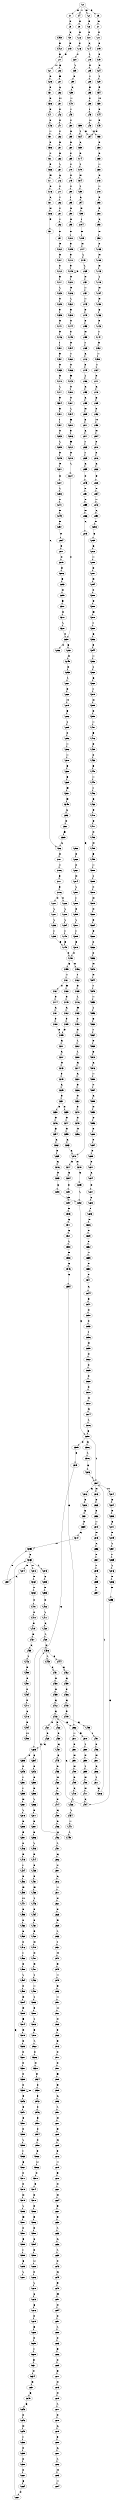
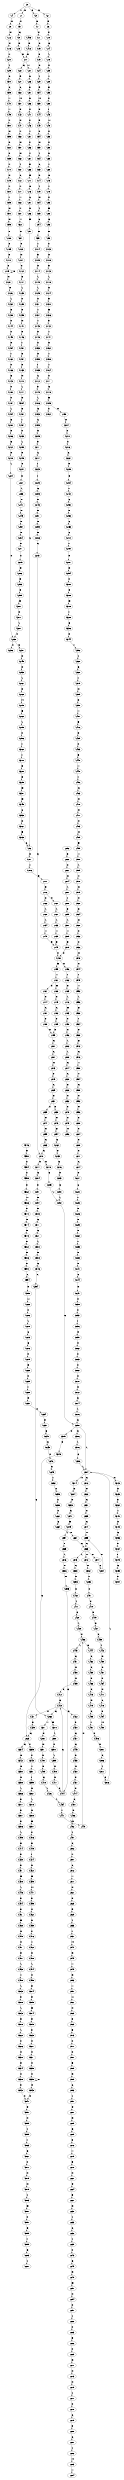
  strict digraph {
    S0
    S1
    S2
    S3
    S4
    S5
    S6
    S7
    S8
    S9
    S10
    S11
    S12
    S13
    S14
    S15
    S16
    S17
    S18
    S19
    S20
    S21
    S22
    S23
    S24
    S25
    S26
    S27
    S28
    S29
    S30
    S31
    S32
    S33
    S34
    S35
    S36
    S37
    S38
    S39
    S40
    S41
    S42
    S43
    S44
    S45
    S46
    S47
    S48
    S49
    S50
    S51
    S52
    S53
    S54
    S55
    S56
    S57
    S58
    S59
    S60
    S61
    S62
    S63
    S64
    S65
    S66
    S67
    S68
    S69
    S70
    S71
    S72
    S73
    S74
    S75
    S76
    S77
    S78
    S79
    S80
    S81
    S82
    S83
    S84
    S85
    S86
    S87
    S88
    S89
    S90
    S91
    S92
    S93
    S94
    S95
    S96
    S97
    S98
    S99
    S100
    S101
    S102
    S103
    S104
    S105
    S106
    S107
    S108
    S109
    S110
    S111
    S112
    S113
    S114
    S115
    S116
    S117
    S118
    S119
    S120
    S121
    S122
    S123
    S124
    S125
    S126
    S127
    S128
    S129
    S130
    S131
    S132
    S133
    S134
    S135
    S136
    S137
    S138
    S139
    S140
    S141
    S142
    S143
    S144
    S145
    S146
    S147
    S148
    S149
    S150
    S151
    S152
    S153
    S154
    S155
    S156
    S157
    S158
    S159
    S160
    S161
    S162
    S163
    S164
    S165
    S166
    S167
    S168
    S169
    S170
    S171
    S172
    S173
    S174
    S175
    S176
    S177
    S178
    S179
    S180
    S181
    S182
    S183
    n185 [label=S984]
    S185
    S186
    S187
    S188
    S189
    S190
    S191
    S192
    S193
    S194
    S195
    S196
    S197
    S198
    S199
    S200
    S201
    S202
    S203
    S204
    S205
    S206
    S207
    S208
    S209
    S210
    S211
    S212
    S213
    S214
    S215
    S216
    S217
    S218
    S219
    S220
    S221
    S222
    S223
    S224
    S225
    S226
    S227
    S228
    S229
    S230
    S231
    S232
    S233
    S234
    S235
    S236
    S237
    S238
    S239
    S240
    S241
    S242
    S243
    S245
    S246
    S247
    S248
    S249
    S250
    S251
    S253
    S254
    S255
    S256
    S257
    S258
    S259
    S252
    S260
    S261
    S262
    S263
    S264
    S265
    S266
    S267
    S268
    S269
    S270
    S271
    S272
    S273
    S274
    S275
    S276
    S277
    S278
    S279
    S280
    S281
    S282
    S283
    S284
    S285
    S286
    S287
    S288
    S289
    S290
    S291
    S292
    S293
    S294
    S295
    S296
    S297
    S298
    S299
    S300
    S301
    S302
    S303
    S304
    S305
    S306
    S307
    S308
    S309
    S310
    S311
    S312
    S313
    S314
    S315
    S316
    S317
    S318
    S319
    S320
    S321
    S322
    S323
    S324
    n325 [label=S825]
    S326
    S327
    S328
    S329
    S330
    S331
    S332
    S333
    S334
    S335
    S336
    S337
    S338
    S339
    S340
    S341
    S342
    S343
    S344
    S345
    S346
    S347
    S348
    S349
    S350
    S351
    S352
    S353
    S354
    S355
    S356
    S357
    S358
    S359
    S360
    S361
    S362
    S363
    S364
    S365
    S366
    S367
    S368
    S369
    S370
    S371
    S372
    S373
    S374
    S375
    S376
    S377
    S378
    S379
    S380
    S381
    S382
    S383
    S384
    S385
    S386
    S387
    S388
    S389
    S390
    S391
    S392
    S393
    S394
    S395
    S396
    S397
    S398
    S399
    S400
    S401
    S402
    S404
    S405
    S406
    S407
    S408
    S409
    S410
    S411
    S403
    S412
    S413
    S414
    S415
    S416
    S417
    S418
    S419
    S420
    S421
    S422
    S423
    S424
    S425
    S426
    S427
    S428
    S429
    S430
    S431
    S432
    S433
    S434
    S435
    S436
    S437
    S438
    S439
    S440
    S441
    S442
    S443
    S444
    S445
    S446
    S447
    S448
    S449
    S450
    S451
    S452
    S453
    S454
    S455
    S456
    S457
    S458
    S459
    S460
    S461
    S462
    S463
    S464
    S465
    S466
    S467
    S468
    S469
    S470
    S471
    S472
    S473
    S474
    S475
    S476
    S477
    S478
    S479
    S480
    S481
    S482
    S483
    S484
    S485
    S486
    S487
    S488
    S489
    S490
    S491
    S492
    S493
    S494
    S495
    S496
    S497
    S498
    S499
    S500
    S501
    S502
    S503
    S504
    S505
    S506
    S507
    S508
    S509
    S510
    S511
    S512
    S513
    S514
    S515
    S516
    S517
    S518
    S519
    S520
    S521
    S522
    S523
    S524
    S525
    S526
    S527
    S528
    S529
    S530
    S531
    S532
    S533
    S534
    S535
    S536
    S537
    S538
    S539
    S540
    S541
    S542
    S543
    S544
    S545
    S546
    S547
    S548
    S549
    S550
    S551
    S552
    S553
    S554
    S555
    S556
    S557
    S558
    S559
    S560
    S561
    S562
    S563
    S564
    S565
    S566
    S567
    S568
    S569
    S570
    S571
    S572
    S573
    S574
    S575
    S576
    S577
    S578
    S579
    S580
    S581
    S582
    S583
    S584
    S585
    S586
    S587
    S588
    S589
    S590
    S591
    S592
    S593
    S594
    S595
    S596
    S597
    S598
    S599
    S600
    S601
    S602
    S603
    S604
    S605
    S606
    S607
    S608
    S609
    S610
    S611
    S612
    S613
    S614
    S615
    S616
    S617
    S618
    S619
    S620
    S621
    S622
    S623
    S624
    S625
    S626
    S627
    S628
    S629
    S630
    S631
    S632
    S633
    S634
    S635
    S636
    S637
    S638
    S639
    S640
    S641
    S642
    S643
    S644
    S645
    S646
    S647
    S648
    S649
    S650
    S651
    S652
    S653
    S654
    S655
    S656
    S657
    S658
    S659
    S660
    S661
    S662
    S663
    S664
    S665
    S666
    S667
    S668
    S669
    S670
    S671
    S672
    S673
    S674
    S675
    S676
    S677
    S678
    S679
    S680
    S681
    S682
    S683
    S684
    S0 -> S1 [label=K]
    S0 -> S2 [label=N]
    S0 -> S3 [label=P]
    S0 -> S4 [label=V]
    S1 -> S5 [label=L]
    S2 -> S6 [label=F]
    S3 -> S7 [label=Q]
    S4 -> S8 [label=K]
    S5 -> S9 [label=G]
    S6 -> S10 [label=A]
    S7 -> S11 [label=A]
    S8 -> S12 [label=K]
    S9 -> S13 [label=R]
    S10 -> S14 [label=G]
    S11 -> S15 [label=Q]
    S12 -> S16 [label=A]
    S13 -> S17 [label=R]
    S14 -> S18 [label=S]
    S15 -> S19 [label=P]
    S16 -> S20 [label=Y]
    S17 -> S21 [label=W]
    S17 -> S22 [label=G]
    S18 -> S23 [label=A]
    S19 -> S24 [label=Q]
    S20 -> S25 [label=S]
    S21 -> S26 [label=D]
    S22 -> S27 [label=E]
    S23 -> S28 [label=V]
    S24 -> S29 [label=S]
    S25 -> S30 [label=Q]
    S26 -> S31 [label=P]
    S27 -> S32 [label=C]
    S28 -> S33 [label=F]
    S29 -> S34 [label=E]
    S30 -> S35 [label=G]
    S31 -> S36 [label=D]
    S32 -> S37 [label=M]
    S33 -> S38 [label=L]
    S34 -> S39 [label=M]
    S35 -> S40 [label=V]
    S36 -> S41 [label=T]
    S37 -> S42 [label=T]
    S38 -> S43 [label=I]
    S39 -> S44 [label=T]
    S40 -> S45 [label=V]
    S41 -> S46 [label=L]
    S42 -> S47 [label=A]
    S43 -> S48 [label=W]
    S44 -> S49 [label=F]
    S45 -> S50 [label=Y]
    S46 -> S51 [label=V]
    S47 -> S52 [label=Y]
    S48 -> S53 [label=T]
    S49 -> S54 [label=L]
    S50 -> S55 [label=K]
    S51 -> S56 [label=L]
    S52 -> S57 [label=N]
    S53 -> S58 [label=T]
-   S59 -> S54 [label=N]
+   S54 -> S59 [label=N]
    S55 -> S60 [label=D]
    S56 -> S61 [label=Y]
    S57 -> S62 [label=N]
    S58 -> S63 [label=D]
    S59 -> S64 [label=S]
    S60 -> S65 [label=L]
    S61 -> S66 [label=F]
    S62 -> S67 [label=S]
    S63 -> S68 [label=V]
    S64 -> S69 [label=C]
    S65 -> S70 [label=Y]
    S66 -> S71 [label=H]
    S67 -> S72 [label=C]
    S68 -> S73 [label=Q]
    S69 -> S74 [label=D]
    S70 -> S75 [label=A]
    S71 -> S76 [label=Q]
    S72 -> S77 [label=Y]
    S73 -> S78 [label=V]
    S74 -> S79 [label=S]
    S75 -> S80 [label=Y]
    S76 -> S81 [label=C]
    S77 -> S82 [label=V]
    S78 -> S83 [label=T]
    S79 -> S84 [label=N]
    S80 -> S85 [label=I]
    S81 -> S86 [label=K]
    S82 -> S87 [label=Y]
    S83 -> S88 [label=E]
    S84 -> S89 [label=S]
    S85 -> S90 [label=K]
    S86 -> S91 [label=E]
    S87 -> S92 [label=V]
    S88 -> S93 [label=G]
    S89 -> S94 [label=C]
    S90 -> S95 [label=K]
    S91 -> S96 [label=C]
    S92 -> S97 [label=P]
    S93 -> S98 [label=R]
    S94 -> S99 [label=R]
    S95 -> S100 [label=P]
    S96 -> S101 [label=K]
    S97 -> S102 [label=Q]
    S98 -> S103 [label=L]
    S99 -> S104 [label=I]
    S100 -> S105 [label=P]
    S101 -> S106 [label=V]
    S102 -> S107 [label=N]
    S103 -> S108 [label=K]
    S104 -> S109 [label=F]
    S105 -> S110 [label=P]
    S106 -> S111 [label=F]
    S107 -> S112 [label=L]
    S108 -> S113 [label=R]
    S109 -> S114 [label=K]
    S110 -> S115 [label=P]
    S111 -> S116 [label=R]
    S112 -> S117 [label=F]
    S113 -> S118 [label=S]
    S114 -> S119 [label=S]
    S115 -> S115 [label=P]
    S115 -> S120 [label=K]
    S116 -> S121 [label=A]
    S116 -> S122 [label=T]
    S117 -> S123 [label=S]
    S118 -> S124 [label=N]
    S119 -> S125 [label=S]
    S120 -> S126 [label=Q]
    S121 -> S127 [label=S]
    S122 -> S128 [label=S]
    S123 -> S129 [label=T]
    S124 -> S130 [label=R]
    S125 -> S131 [label=A]
    S126 -> S132 [label=S]
    S127 -> S133 [label=S]
    S128 -> S134 [label=S]
    S129 -> S135 [label=P]
    S130 -> S136 [label=E]
    S131 -> S137 [label=V]
    S132 -> S138 [label=F]
    S133 -> S139 [label=V]
    S134 -> S140 [label=V]
    S135 -> S141 [label=N]
    S136 -> S142 [label=P]
    S137 -> S143 [label=V]
    S138 -> S144 [label=A]
    S139 -> S145 [label=F]
    S140 -> S145 [label=F]
    S141 -> S146 [label=D]
    S142 -> S147 [label=V]
    S143 -> S148 [label=D]
    S144 -> S149 [label=L]
    S145 -> S150 [label=T]
    S146 -> S151 [label=I]
    S147 -> S152 [label=N]
    S148 -> S153 [label=T]
    S149 -> S154 [label=K]
    S150 -> S155 [label=E]
    S150 -> S156 [label=K]
    S151 -> S157 [label=F]
    S152 -> S158 [label=V]
    S153 -> S159 [label=K]
    S154 -> S160 [label=V]
    S155 -> S161 [label=V]
    S156 -> S162 [label=I]
    S157 -> S163 [label=D]
    S158 -> S164 [label=V]
    S159 -> S165 [label=I]
    S160 -> S166 [label=A]
    S161 -> S167 [label=L]
    S161 -> S168 [label=H]
    S162 -> S169 [label=R]
    S163 -> S170 [label=N]
    S164 -> S171 [label=T]
    S165 -> S172 [label=C]
    S166 -> S173 [label=E]
    S167 -> S174 [label=T]
    S168 -> S175 [label=T]
    S169 -> S176 [label=S]
    S170 -> S177 [label=S]
    S171 -> S178 [label=G]
    S172 -> S179 [label=P]
    S173 -> S180 [label=A]
    S174 -> S181 [label=C]
    S175 -> S182 [label=C]
    S176 -> S183 [label=H]
    S177 -> n185 [label=R]
    S178 -> S185 [label=E]
    S179 -> S186 [label=S]
    S180 -> S187 [label=A]
    S181 -> S188 [label=P]
    S182 -> S189 [label=P]
    S183 -> S190 [label=L]
    n185 -> S191 [label=F]
    S185 -> S192 [label=L]
    S186 -> S193 [label=G]
    S187 -> S194 [label=S]
    S188 -> S195 [label=D]
    S189 -> S195 [label=D]
    S190 -> S196 [label=A]
    S191 -> S197 [label=I]
-   S192 -> S198 [label=M]
+   S185 -> S198 [label=M]
    S193 -> S199 [label=C]
    S194 -> S200 [label=E]
    S195 -> S201 [label=G]
    S196 -> S202 [label=S]
    S197 -> S203 [label=A]
    S198 -> S204 [label=K]
    S199 -> S205 [label=N]
    S200 -> S206 [label=P]
    S201 -> S207 [label=C]
    S202 -> S208 [label=S]
    S203 -> S209 [label=S]
    S204 -> S210 [label=L]
    S205 -> S211 [label=P]
    S206 -> S212 [label=E]
    S207 -> S213 [label=K]
    S208 -> S214 [label=G]
    S209 -> S215 [label=D]
    S210 -> S216 [label=L]
    S211 -> S217 [label=C]
    S212 -> S218 [label=K]
    S213 -> S219 [label=P]
    S214 -> S220 [label=C]
    S215 -> S221 [label=Q]
    S216 -> S222 [label=G]
    S217 -> S223 [label=I]
    S218 -> S224 [label=S]
    S219 -> S225 [label=C]
    S220 -> S226 [label=R]
    S221 -> S227 [label=N]
    S222 -> S228 [label=Q]
    S223 -> S229 [label=I]
    S224 -> S230 [label=L]
    S225 -> S231 [label=R]
    S226 -> S232 [label=A]
    S227 -> S233 [label=S]
    S228 -> S234 [label=Q]
    S229 -> S235 [label=G]
    S230 -> S236 [label=L]
    S230 -> S237 [label=G]
    S231 -> S238 [label=P]
    S231 -> S239 [label=L]
    S232 -> S240 [label=T]
    S233 -> S241 [label=Y]
    S234 -> S242 [label=V]
    S235 -> S243 [label=T]
    S237 -> S245 [label=K]
    S238 -> S246 [label=Q]
    S239 -> S247 [label=Q]
    S240 -> S248 [label=A]
    S241 -> S249 [label=R]
    S242 -> S250 [label=G]
    S243 -> S251 [label=F]
    S245 -> S253 [label=K]
    S246 -> S254 [label=E]
    S247 -> S255 [label=N]
    S248 -> S256 [label=M]
    S249 -> S257 [label=R]
    S250 -> S258 [label=E]
    S251 -> S259 [label=Q]
    S253 -> S261 [label=S]
    S254 -> S262 [label=G]
    S255 -> S263 [label=G]
    S257 -> S264 [label=K]
    S258 -> S265 [label=G]
    S259 -> S266 [label=N]
    S252 -> S260 [label=P]
    S260 -> S267 [label=L]
    S261 -> S268 [label=D]
    S262 -> S269 [label=D]
    S263 -> S270 [label=G]
    S264 -> S271 [label=P]
    S265 -> S272 [label=G]
    S266 -> S273 [label=G]
    S267 -> S274 [label=N]
    S268 -> S275 [label=M]
    S269 -> S276 [label=G]
    S270 -> S277 [label=N]
    S270 -> S278 [label=K]
    S271 -> S279 [label=L]
    S272 -> S280 [label=V]
    S273 -> S270 [label=G]
    S274 -> S281 [label=S]
    S275 -> S282 [label=E]
    S276 -> S283 [label=K]
    S277 -> S284 [label=G]
    S278 -> S285 [label=G]
    S279 -> S286 [label=R]
    S280 -> S287 [label=D]
    S281 -> S288 [label=I]
    S282 -> S289 [label=S]
    S283 -> S290 [label=G]
    S284 -> S291 [label=P]
    S285 -> S292 [label=S]
    S286 -> S293 [label=F]
    S287 -> S294 [label=R]
    S288 -> S295 [label=P]
    S289 -> S296 [label=L]
    S290 -> S292 [label=S]
    S291 -> S297 [label=K]
    S292 -> S298 [label=G]
    S293 -> S299 [label=Q]
    S294 -> S300 [label=L]
    S295 -> S301 [label=S]
    S296 -> S302 [label=V]
    S297 -> S303 [label=R]
    S298 -> S304 [label=S]
    S298 -> S305 [label=T]
    S298 -> S306 [label=G]
    S299 -> S307 [label=E]
    S300 -> S308 [label=Q]
    S301 -> S309 [label=V]
    S302 -> S310 [label=V]
    S303 -> S311 [label=G]
    S304 -> S312 [label=G]
    S304 -> S313 [label=K]
    S304 -> S314 [label=M]
    S305 -> S315 [label=P]
    S306 -> S316 [label=S]
    S307 -> S317 [label=K]
    S308 -> S318 [label=H]
    S309 -> S319 [label=F]
    S310 -> S320 [label=F]
    S311 -> S321 [label=G]
    S312 -> S322 [label=Q]
    S313 -> S323 [label=D]
    S314 -> S324 [label=R]
    S315 -> n325 [label=G]
    S316 -> S326 [label=G]
    S317 -> S327 [label=S]
    S318 -> S328 [label=I]
    S319 -> S150 [label=T]
    S320 -> S329 [label=F]
    S321 -> S330 [label=S]
    S322 -> S331 [label=G]
    S323 -> S332 [label=P]
    S324 -> S333 [label=K]
    n325 -> S334 [label=G]
    n325 -> S335 [label=L]
    S326 -> S304 [label=S]
    S327 -> S230 [label=L]
    S328 -> S336 [label=G]
    S329 -> S337 [label=H]
    S330 -> S338 [label=K]
    S331 -> S339 [label=A]
    S332 -> S340 [label=V]
    S333 -> S341 [label=G]
    S334 -> S342 [label=Q]
    S335 -> S343 [label=L]
    S336 -> S344 [label=P]
    S337 -> S345 [label=H]
    S338 -> S346 [label=G]
    S339 -> S347 [label=G]
    S340 -> S348 [label=K]
    S341 -> S349 [label=E]
    S342 -> S350 [label=Q]
    S343 -> S351 [label=V]
    S344 -> S352 [label=V]
    S345 -> S353 [label=C]
    S346 -> S354 [label=G]
    S347 -> S355 [label=W]
    S348 -> S356 [label=G]
    S349 -> S357 [label=S]
    S350 -> S358 [label=K]
    S351 -> S359 [label=I]
    S352 -> S360 [label=S]
    S353 -> S361 [label=K]
    S354 -> S362 [label=G]
    S355 -> S363 [label=G]
    S356 -> S364 [label=L]
    S357 -> S365 [label=I]
    S358 -> S366 [label=S]
    S359 -> S367 [label=N]
    S360 -> S368 [label=G]
    S361 -> S369 [label=E]
    S362 -> S370 [label=E]
    S362 -> S371 [label=V]
    S363 -> S372 [label=W]
    S363 -> S373 [label=S]
    S363 -> S374 [label=A]
    S364 -> S375 [label=I]
    S365 -> S376 [label=S]
    S366 -> S377 [label=P]
    S367 -> S378 [label=S]
    S368 -> S379 [label=I]
    S369 -> S96 [label=C]
    S370 -> S380 [label=S]
    S371 -> S381 [label=T]
    S372 -> S382 [label=A]
    S373 -> S383 [label=G]
    S374 -> S384 [label=G]
    S375 -> S385 [label=G]
    S376 -> S386 [label=F]
    S377 -> S387 [label=P]
    S378 -> S388 [label=K]
    S379 -> S389 [label=K]
    S380 -> S390 [label=A]
    S381 -> S391 [label=N]
    S382 -> S392 [label=Y]
    S383 -> S393 [label=A]
    S384 -> S355 [label=L]
    S385 -> S394 [label=L]
    S386 -> S395 [label=K]
    S387 -> S396 [label=P]
    S388 -> S397 [label=E]
    S389 -> S398 [label=D]
    S390 -> S399 [label=S]
    S391 -> S400 [label=K]
    S392 -> S401 [label=L]
    S393 -> S402 [label=K]
    S395 -> S404 [label=G]
    S396 -> S405 [label=S]
    S397 -> S406 [label=L]
    S398 -> S407 [label=V]
    S399 -> S408 [label=K]
    S400 -> S409 [label=D]
    S401 -> S410 [label=L]
    S402 -> S411 [label=S]
    S404 -> S413 [label=G]
    S405 -> S414 [label=R]
    S406 -> S415 [label=R]
    S407 -> S416 [label=E]
    S408 -> S417 [label=K]
    S409 -> S418 [label=G]
    S410 -> S419 [label=P]
    S411 -> S420 [label=G]
    S403 -> S412 [label=R]
    S412 -> S17 [label=R]
    S413 -> S362 [label=G]
    S413 -> S421 [label=T]
    S413 -> S422 [label=D]
    S414 -> S423 [label=P]
    S415 -> S424 [label=I]
    S416 -> S425 [label=D]
    S417 -> S404 [label=G]
    S418 -> S426 [label=S]
    S419 -> S427 [label=R]
    S420 -> S428 [label=S]
    S421 -> S429 [label=P]
    S422 -> S430 [label=P]
    S423 -> S431 [label=P]
    S424 -> S432 [label=D]
    S425 -> S433 [label=L]
    S426 -> S434 [label=S]
    S427 -> S435 [label=G]
    S428 -> S436 [label=A]
    S429 -> n325 [label=G]
    S430 -> S437 [label=G]
    S431 -> S438 [label=H]
    S432 -> S439 [label=H]
    S433 -> S440 [label=F]
    S434 -> S441 [label=V]
    S435 -> S442 [label=S]
    S436 -> S443 [label=S]
    S436 -> S444 [label=G]
    S437 -> S445 [label=G]
    S438 -> S446 [label=S]
    S439 -> S447 [label=M]
    S440 -> S448 [label=V]
    S441 -> S449 [label=S]
    S442 -> S450 [label=R]
    S443 -> S451 [label=G]
    S444 -> S452 [label=G]
    S445 -> S453 [label=D]
    S446 -> S454 [label=P]
    S447 -> S455 [label=P]
    S448 -> S456 [label=I]
    S449 -> S436 [label=A]
    S450 -> S457 [label=Q]
    S451 -> S458 [label=K]
    S452 -> S459 [label=G]
    S453 -> S460 [label=K]
    S454 -> S461 [label=P]
    S455 -> S462 [label=A]
    S456 -> S463 [label=G]
    S457 -> S464 [label=L]
    S458 -> S465 [label=K]
    S459 -> S466 [label=T]
    S460 -> S467 [label=T]
    S461 -> S468 [label=E]
    S462 -> S469 [label=D]
    S463 -> S470 [label=Q]
    S464 -> S471 [label=A]
    S465 -> S472 [label=G]
    S466 -> S473 [label=G]
    S467 -> S474 [label=T]
    S468 -> S475 [label=K]
    S469 -> S476 [label=L]
    S470 -> S477 [label=Q]
    S471 -> S478 [label=C]
    S472 -> S413 [label=G]
    S473 -> S479 [label=R]
    S474 -> S480 [label=G]
    S475 -> S481 [label=A]
    S476 -> S482 [label=V]
    S477 -> S483 [label=A]
    S478 -> S484 [label=P]
    S479 -> S485 [label=G]
    S480 -> S486 [label=D]
    S481 -> S487 [label=R]
    S482 -> S488 [label=D]
    S483 -> S489 [label=K]
    S484 -> S490 [label=M]
    S485 -> S491 [label=I]
    S486 -> S492 [label=K]
    S487 -> S493 [label=S]
    S488 -> S494 [label=S]
    S489 -> S495 [label=E]
    S491 -> S496 [label=L]
    S492 -> S497 [label=S]
    S493 -> S498 [label=V]
    S494 -> S499 [label=A]
    S495 -> S500 [label=V]
    S496 -> S501 [label=N]
    S497 -> S502 [label=G]
    S498 -> S503 [label=S]
    S499 -> S504 [label=R]
    S500 -> S505 [label=S]
    S501 -> S506 [label=G]
    S502 -> S507 [label=Y]
    S503 -> S508 [label=P]
    S504 -> S509 [label=R]
    S505 -> S510 [label=Y]
    S506 -> S511 [label=S]
    S507 -> S512 [label=C]
    S508 -> S513 [label=S]
    S509 -> S514 [label=E]
    S510 -> S515 [label=N]
    S511 -> S516 [label=G]
    S512 -> S517 [label=V]
    S513 -> S518 [label=F]
    S514 -> S519 [label=R]
    S515 -> S520 [label=A]
    S516 -> S304 [label=S]
    S517 -> S521 [label=A]
    S518 -> S522 [label=S]
    S519 -> S523 [label=P]
    S520 -> S524 [label=D]
    S521 -> S525 [label=T]
    S522 -> S526 [label=L]
    S523 -> S527 [label=A]
    S524 -> S528 [label=Q]
    S525 -> S529 [label=E]
    S526 -> S530 [label=A]
    S527 -> S531 [label=A]
    S528 -> S532 [label=L]
    S529 -> S533 [label=S]
    S530 -> S534 [label=R]
    S531 -> S535 [label=A]
    S532 -> S536 [label=L]
    S533 -> S537 [label=I]
    S534 -> S538 [label=T]
    S535 -> S539 [label=A]
    S536 -> S540 [label=K]
    S537 -> S541 [label=M]
    S538 -> S542 [label=P]
    S539 -> S539 [label=A]
    S539 -> S543 [label=Q]
    S540 -> S544 [label=A]
    S541 -> S545 [label=R]
-   S542 -> S546 [label=L]
+   S542 -> S547 [label=L]
    S543 -> S547 [label=Q]
    S544 -> S548 [label=I]
    S545 -> S549 [label=V]
    S546 -> S550 [label=R]
    S547 -> S551 [label=Q]
    S548 -> S552 [label=V]
    S549 -> S553 [label=R]
    S550 -> S554 [label=L]
    S551 -> S555 [label=A]
    S552 -> S556 [label=S]
    S553 -> S557 [label=V]
    S554 -> S558 [label=L]
    S555 -> S559 [label=S]
    S556 -> S560 [label=E]
    S557 -> S561 [label=W]
    S558 -> S562 [label=P]
    S559 -> S563 [label=I]
    S560 -> S564 [label=I]
    S561 -> S565 [label=A]
    S562 -> S566 [label=W]
    S563 -> S567 [label=G]
    S564 -> S568 [label=D]
    S565 -> S569 [label=P]
    S566 -> S570 [label=L]
    S567 -> S571 [label=L]
    S568 -> S572 [label=E]
    S569 -> S573 [label=F]
    S570 -> S574 [label=Q]
    S571 -> S575 [label=A]
    S572 -> S576 [label=G]
    S573 -> S577 [label=L]
    S574 -> S578 [label=K]
    S575 -> S579 [label=N]
    S576 -> S580 [label=V]
    S577 -> S581 [label=T]
    S578 -> S582 [label=P]
    S579 -> S583 [label=S]
    S580 -> S584 [label=Y]
    S581 -> S585 [label=E]
    S582 -> S586 [label=F]
    S583 -> S587 [label=H]
    S584 -> S588 [label=G]
    S585 -> S589 [label=R]
    S586 -> S590 [label=P]
    S587 -> S591 [label=L]
    S588 -> S592 [label=A]
    S589 -> S593 [label=C]
    S590 -> S594 [label=C]
    S591 -> S595 [label=G]
    S592 -> S596 [label=Q]
    S593 -> S597 [label=S]
    S594 -> S598 [label=P]
    S595 -> S599 [label=I]
    S596 -> S600 [label=T]
    S597 -> S601 [label=Q]
    S598 -> S602 [label=W]
    S599 -> S603 [label=G]
    S600 -> S604 [label=L]
    S601 -> S605 [label=R]
    S602 -> S606 [label=L]
    S603 -> S607 [label=S]
    S604 -> S608 [label=T]
    S605 -> S609 [label=G]
    S606 -> S610 [label=S]
    S608 -> S611 [label=T]
    S609 -> S612 [label=P]
    S610 -> S613 [label=C]
    S611 -> S614 [label=C]
    S612 -> S615 [label=V]
    S613 -> S616 [label=G]
    S614 -> S617 [label=D]
    S615 -> S618 [label=F]
    S616 -> S619 [label=A]
    S617 -> S620 [label=C]
    S618 -> S621 [label=A]
    S619 -> S622 [label=F]
    S620 -> S623 [label=I]
    S621 -> S624 [label=Q]
    S622 -> S625 [label=A]
    S623 -> S626 [label=A]
    S624 -> S627 [label=F]
    S625 -> S628 [label=V]
    S626 -> S629 [label=F]
    S627 -> S630 [label=R]
    S628 -> S631 [label=R]
    S629 -> S632 [label=P]
    S630 -> S633 [label=S]
    S631 -> S634 [label=A]
    S632 -> S635 [label=V]
    S633 -> S636 [label=C]
    S634 -> S637 [label=R]
    S635 -> S638 [label=D]
    S636 -> S639 [label=S]
    S637 -> S640 [label=G]
    S638 -> S641 [label=L]
    S639 -> S642 [label=L]
    S640 -> S643 [label=G]
    S641 -> S644 [label=C]
    S642 -> S645 [label=G]
    S643 -> S646 [label=T]
    S644 -> S647 [label=R]
    S645 -> S648 [label=R]
    S646 -> S649 [label=N]
    S647 -> S650 [label=A]
    S648 -> S651 [label=H]
    S649 -> S652 [label=V]
    S650 -> S653 [label=L]
    S651 -> S654 [label=A]
    S652 -> S655 [label=A]
    S653 -> S656 [label=I]
    S654 -> S657 [label=T]
    S655 -> S658 [label=T]
    S656 -> S659 [label=Q]
    S657 -> S660 [label=S]
    S658 -> S661 [label=A]
    S659 -> S662 [label=A]
    S660 -> S663 [label=L]
    S661 -> S664 [label=G]
    S662 -> S665 [label=L]
    S663 -> S666 [label=F]
    S664 -> S667 [label=L]
    S665 -> S668 [label=L]
    S666 -> S669 [label=L]
    S667 -> S363 [label=G]
    S668 -> S670 [label=T]
    S669 -> S671 [label=R]
    S670 -> S672 [label=K]
    S671 -> S673 [label=A]
    S672 -> S674 [label=G]
    S673 -> S675 [label=A]
    S674 -> S676 [label=S]
    S675 -> S677 [label=S]
    S676 -> S298 [label=G]
    S677 -> S678 [label=T]
    S678 -> S679 [label=C]
    S679 -> S680 [label=P]
    S680 -> S681 [label=C]
    S681 -> S682 [label=S]
    S682 -> S683 [label=M]
    S683 -> S684 [label=V]
  }
